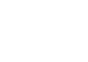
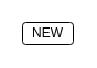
  <mxCell id="0" />
  <mxCell id="1" parent="0" />
+ <mxCell id="2" value="NEW" style="rounded=1;whiteSpace=wrap;html=1;" vertex="1" parent="1"><mxGeometry x="20" y="20" width="46" height="20" as="geometry" /></mxCell>
